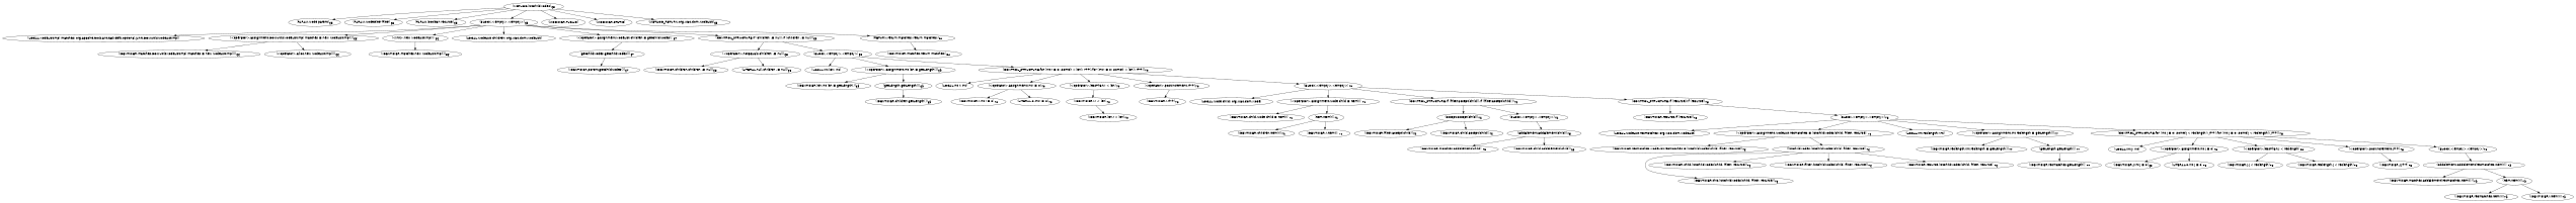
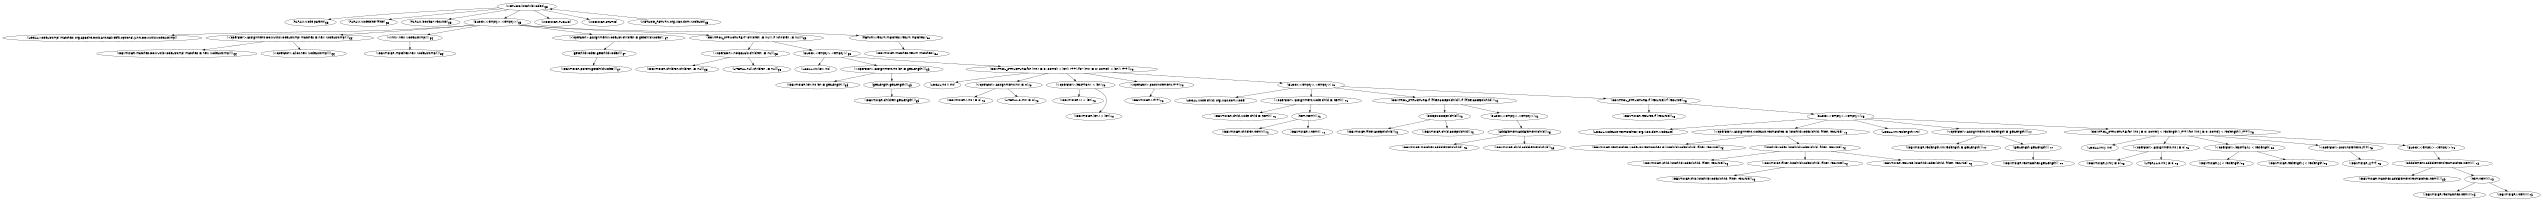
  digraph {
    fontname="DejaVu Sans"
    node [fontname="DejaVu Sans"]
    edge [fontname="DejaVu Sans"]
    n1 [label=<(METHOD,listChildNodes)<SUB>65</SUB>>]
    n2 [label=<(PARAM,Node parent)<SUB>65</SUB>>]
    n3 [label=<(PARAM,NodeFilter filter)<SUB>65</SUB>>]
    n4 [label=<(PARAM,boolean recurse)<SUB>65</SUB>>]
    n5 [label=<(BLOCK,&lt;empty&gt;,&lt;empty&gt;)<SUB>65</SUB>>]
    n6 [label=<(MODIFIER,PUBLIC)>]
    n7 [label=<(MODIFIER,STATIC)>]
    n8 [label=<(METHOD_RETURN,org.w3c.dom.NodeList)<SUB>65</SUB>>]
    n9 [label=<(LOCAL,NodeListImpl matches: org.apache.tools.ant.taskdefs.optional.junit.DOMUtil$NodeListImpl)>]
    n10 [label=<(&lt;operator&gt;.assignment,DOMUtil$NodeListImpl matches = new NodeListImpl())<SUB>66</SUB>>]
    n11 [label=<(&lt;init&gt;,new NodeListImpl())<SUB>66</SUB>>]
-   n12 [label=<(LOCAL,NodeList children: org.w3c.dom.NodeList)>]
    n13 [label=<(&lt;operator&gt;.assignment,NodeList children = getChildNodes())<SUB>67</SUB>>]
    n14 [label=<(CONTROL_STRUCTURE,if (children != null),if (children != null))<SUB>68</SUB>>]
    n15 [label=<(RETURN,return matches;,return matches;)<SUB>84</SUB>>]
    n16 [label=<(IDENTIFIER,matches,DOMUtil$NodeListImpl matches = new NodeListImpl())<SUB>66</SUB>>]
    n17 [label=<(&lt;operator&gt;.alloc,new NodeListImpl())<SUB>66</SUB>>]
    n18 [label=<(IDENTIFIER,matches,new NodeListImpl())<SUB>56</SUB>>]
    n19 [label=<(getChildNodes,getChildNodes())<SUB>67</SUB>>]
    n20 [label=<(&lt;operator&gt;.notEquals,children != null)<SUB>68</SUB>>]
    n21 [label=<(BLOCK,&lt;empty&gt;,&lt;empty&gt;)<SUB>68</SUB>>]
    n22 [label=<(IDENTIFIER,matches,return matches;)<SUB>84</SUB>>]
    n23 [label=<(IDENTIFIER,parent,getChildNodes())<SUB>67</SUB>>]
    n24 [label=<(IDENTIFIER,children,children != null)<SUB>68</SUB>>]
    n25 [label=<(LITERAL,null,children != null)<SUB>68</SUB>>]
    n26 [label=<(LOCAL,int len: int)>]
    n27 [label=<(&lt;operator&gt;.assignment,int len = getLength())<SUB>69</SUB>>]
    n28 [label=<(CONTROL_STRUCTURE,for (int i = 0; Some(i &lt; len); i++),for (int i = 0; Some(i &lt; len); i++))<SUB>70</SUB>>]
    n29 [label=<(IDENTIFIER,len,int len = getLength())<SUB>69</SUB>>]
    n30 [label=<(getLength,getLength())<SUB>69</SUB>>]
    n31 [label=<(LOCAL,int i: int)>]
    n32 [label=<(&lt;operator&gt;.assignment,int i = 0)<SUB>70</SUB>>]
    n33 [label=<(&lt;operator&gt;.lessThan,i &lt; len)<SUB>70</SUB>>]
    n34 [label=<(&lt;operator&gt;.postIncrement,i++)<SUB>70</SUB>>]
    n35 [label=<(BLOCK,&lt;empty&gt;,&lt;empty&gt;)<SUB>70</SUB>>]
    n36 [label=<(IDENTIFIER,children,getLength())<SUB>69</SUB>>]
    n37 [label=<(IDENTIFIER,i,int i = 0)<SUB>70</SUB>>]
    n38 [label=<(LITERAL,0,int i = 0)<SUB>70</SUB>>]
    n39 [label=<(IDENTIFIER,i,i &lt; len)<SUB>70</SUB>>]
    n40 [label=<(IDENTIFIER,len,i &lt; len)<SUB>70</SUB>>]
    n41 [label=<(IDENTIFIER,i,i++)<SUB>70</SUB>>]
    n42 [label=<(LOCAL,Node child: org.w3c.dom.Node)>]
    n43 [label=<(&lt;operator&gt;.assignment,Node child = item(i))<SUB>71</SUB>>]
    n44 [label=<(CONTROL_STRUCTURE,if (filter.accept(child)),if (filter.accept(child)))<SUB>72</SUB>>]
    n45 [label=<(CONTROL_STRUCTURE,if (recurse),if (recurse))<SUB>75</SUB>>]
    n46 [label=<(IDENTIFIER,child,Node child = item(i))<SUB>71</SUB>>]
    n47 [label=<(item,item(i))<SUB>71</SUB>>]
    n48 [label=<(accept,accept(child))<SUB>72</SUB>>]
    n49 [label=<(BLOCK,&lt;empty&gt;,&lt;empty&gt;)<SUB>72</SUB>>]
    n50 [label=<(IDENTIFIER,recurse,if (recurse))<SUB>75</SUB>>]
    n51 [label=<(BLOCK,&lt;empty&gt;,&lt;empty&gt;)<SUB>75</SUB>>]
    n52 [label=<(IDENTIFIER,children,item(i))<SUB>71</SUB>>]
    n53 [label=<(IDENTIFIER,i,item(i))<SUB>71</SUB>>]
    n54 [label=<(IDENTIFIER,filter,accept(child))<SUB>72</SUB>>]
    n55 [label=<(IDENTIFIER,child,accept(child))<SUB>72</SUB>>]
    n56 [label=<(addElement,addElement(child))<SUB>75</SUB>>]
    n57 [label=<(IDENTIFIER,matches,addElement(child))<SUB>73</SUB>>]
    n58 [label=<(IDENTIFIER,child,addElement(child))<SUB>13</SUB>>]
    n59 [label=<(LOCAL,NodeList recmatches: org.w3c.dom.NodeList)>]
    n60 [label=<(&lt;operator&gt;.assignment,NodeList recmatches = listChildNodes(child, filter, recurse))<SUB>76</SUB>>]
    n61 [label=<(LOCAL,int reclength: int)>]
    n62 [label=<(&lt;operator&gt;.assignment,int reclength = getLength())<SUB>77</SUB>>]
    n63 [label=<(CONTROL_STRUCTURE,for (int j = 0; Some(j &lt; reclength); j++),for (int j = 0; Some(j &lt; reclength); j++))<SUB>78</SUB>>]
    n64 [label=<(IDENTIFIER,recmatches,NodeList recmatches = listChildNodes(child, filter, recurse))<SUB>76</SUB>>]
    n65 [label=<(listChildNodes,listChildNodes(child, filter, recurse))<SUB>76</SUB>>]
    n66 [label=<(IDENTIFIER,reclength,int reclength = getLength())<SUB>77</SUB>>]
    n67 [label=<(getLength,getLength())<SUB>77</SUB>>]
    n68 [label=<(LOCAL,int j: int)>]
    n69 [label=<(&lt;operator&gt;.assignment,int j = 0)<SUB>78</SUB>>]
    n70 [label=<(&lt;operator&gt;.lessThan,j &lt; reclength)<SUB>58</SUB>>]
    n71 [label=<(&lt;operator&gt;.postIncrement,j++)<SUB>78</SUB>>]
    n72 [label=<(BLOCK,&lt;empty&gt;,&lt;empty&gt;)<SUB>78</SUB>>]
    n73 [label=<(IDENTIFIER,this,listChildNodes(child, filter, recurse))<SUB>76</SUB>>]
    n74 [label=<(IDENTIFIER,child,listChildNodes(child, filter, recurse))<SUB>76</SUB>>]
    n75 [label=<(IDENTIFIER,filter,listChildNodes(child, filter, recurse))<SUB>76</SUB>>]
    n76 [label=<(IDENTIFIER,recurse,listChildNodes(child, filter, recurse))<SUB>76</SUB>>]
    n77 [label=<(IDENTIFIER,recmatches,getLength())<SUB>77</SUB>>]
-   n78 [label=<(IDENTIFIER,j,int j = 0)<SUB>68</SUB>>]
+   n78 [label=<(IDENTIFIER,j,int j = 0)<SUB>78</SUB>>]
    n79 [label=<(LITERAL,0,int j = 0)<SUB>78</SUB>>]
    n80 [label=<(IDENTIFIER,j,j &lt; reclength)<SUB>78</SUB>>]
    n81 [label=<(IDENTIFIER,reclength,j &lt; reclength)<SUB>78</SUB>>]
    n82 [label=<(IDENTIFIER,j,j++)<SUB>78</SUB>>]
    n83 [label=<(addElement,addElement(recmatches.item(i)))<SUB>79</SUB>>]
-   n84 [label=<(IDENTIFIER,matches,addElement(recmatches.item(i)))<SUB>79</SUB>>]
+   n84 [label=<(IDENTIFIER,matches,addElement(recmatches.item(i)))<SUB>69</SUB>>]
    n85 [label=<(item,item(i))<SUB>79</SUB>>]
    n86 [label=<(IDENTIFIER,recmatches,item(i))<SUB>79</SUB>>]
    n87 [label=<(IDENTIFIER,i,item(i))<SUB>79</SUB>>]
    n1 -> n2
    n1 -> n3
    n1 -> n4
    n1 -> n5
    n1 -> n6
    n1 -> n7
-   n1 -> n8
+   n8 -> n1
    n5 -> n9
    n5 -> n10
    n5 -> n11
-   n5 -> n12
    n5 -> n13
    n5 -> n14
    n5 -> n15
    n10 -> n16
    n10 -> n17
    n11 -> n18
    n13 -> n19
    n14 -> n20
    n14 -> n21
    n15 -> n22
    n19 -> n23
    n20 -> n24
    n20 -> n25
    n21 -> n26
    n21 -> n27
    n21 -> n28
    n27 -> n29
    n27 -> n30
    n28 -> n31
    n28 -> n32
    n28 -> n33
    n28 -> n34
    n28 -> n35
    n30 -> n36
    n32 -> n37
    n32 -> n38
    n33 -> n39
-   n39 -> n40
+   n33 -> n40
    n34 -> n41
    n35 -> n42
    n35 -> n43
    n35 -> n44
    n35 -> n45
    n43 -> n46
    n43 -> n47
    n44 -> n48
    n44 -> n49
    n45 -> n50
    n45 -> n51
    n47 -> n52
    n47 -> n53
    n48 -> n54
    n48 -> n55
    n49 -> n56
    n51 -> n59
    n51 -> n60
    n51 -> n61
    n51 -> n62
    n51 -> n63
    n56 -> n57
    n56 -> n58
    n60 -> n64
    n60 -> n65
    n62 -> n66
    n62 -> n67
    n63 -> n68
    n63 -> n69
    n63 -> n70
    n63 -> n71
    n63 -> n72
-   n65 -> n73
+   n75 -> n73
    n65 -> n74
    n65 -> n75
    n65 -> n76
    n67 -> n77
    n69 -> n78
    n69 -> n79
    n70 -> n80
    n70 -> n81
    n71 -> n82
    n72 -> n83
    n83 -> n84
    n83 -> n85
    n85 -> n86
    n85 -> n87
  }
